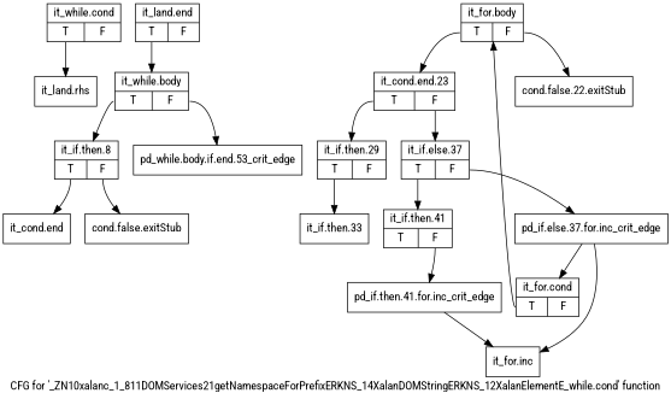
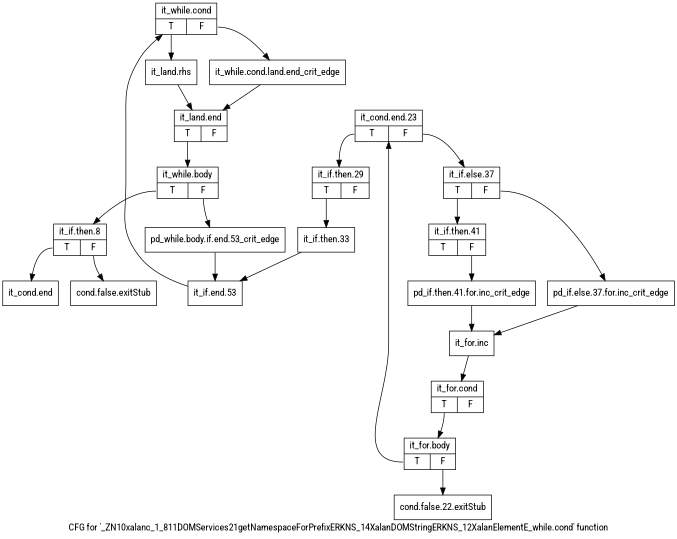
  digraph {
    fontname="Roboto Condensed"
    label="CFG for '_ZN10xalanc_1_811DOMServices21getNamespaceForPrefixERKNS_14XalanDOMStringERKNS_12XalanElementE_while.cond' function"
    node [fontname="Roboto Condensed" shape=record]
    edge [fontname="Roboto Condensed" tailport=s0]
    n1 [label="{it_while.cond|{<s0>T|<s1>F}}"]
    n2 [label="{it_land.rhs}"]
+   n3 [label="{it_while.cond.land.end_crit_edge}"]
    n4 [label="{it_land.end|{<s0>T|<s1>F}}"]
    n5 [label="{cond.false.exitStub}"]
    n6 [label="{cond.false.22.exitStub}"]
    n7 [label="{it_while.body|{<s0>T|<s1>F}}"]
    n8 [label="{it_if.then.8|{<s0>T|<s1>F}}"]
    n9 [label="{pd_while.body.if.end.53_crit_edge}"]
    n10 [label="{it_cond.end}"]
+   n11 [label="{it_if.end.53}"]
    n12 [label="{it_for.cond|{<s0>T|<s1>F}}"]
    n13 [label="{it_for.body|{<s0>T|<s1>F}}"]
    n14 [label="{it_cond.end.23|{<s0>T|<s1>F}}"]
    n15 [label="{it_if.then.29|{<s0>T|<s1>F}}"]
    n16 [label="{it_if.else.37|{<s0>T|<s1>F}}"]
    n17 [label="{it_if.then.33}"]
    n18 [label="{it_if.then.41|{<s0>T|<s1>F}}"]
    n19 [label="{pd_if.else.37.for.inc_crit_edge}"]
    n20 [label="{pd_if.then.41.for.inc_crit_edge}"]
    n21 [label="{it_for.inc}"]
    n1 -> n2
+   n1 -> n3 [tailport=s1]
+   n2 -> n4 [tailport=""]
+   n3 -> n4 [tailport=""]
    n4 -> n7
    n7 -> n8
    n7 -> n9 [tailport=s1]
    n8 -> n5 [tailport=s1]
    n8 -> n10
+   n9 -> n11 [tailport=""]
+   n11 -> n1 [tailport=""]
    n12 -> n13
    n13 -> n6 [tailport=s1]
    n13 -> n14
    n14 -> n15
    n14 -> n16 [tailport=s1]
    n15 -> n17
    n16 -> n18
    n16 -> n19 [tailport=s1]
+   n17 -> n11 [tailport=""]
    n18 -> n20 [tailport=s1]
    n19 -> n21 [tailport=""]
    n20 -> n21 [tailport=""]
-   n19 -> n12 [tailport=""]
+   n21 -> n12 [tailport=""]
  }
